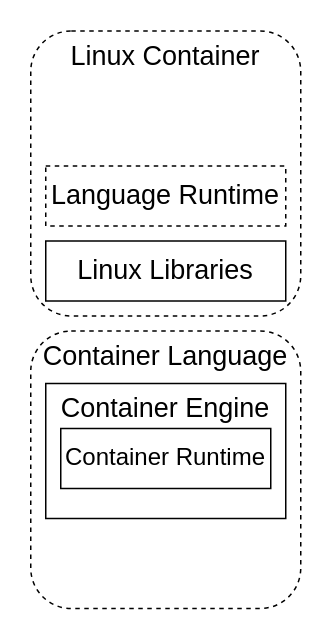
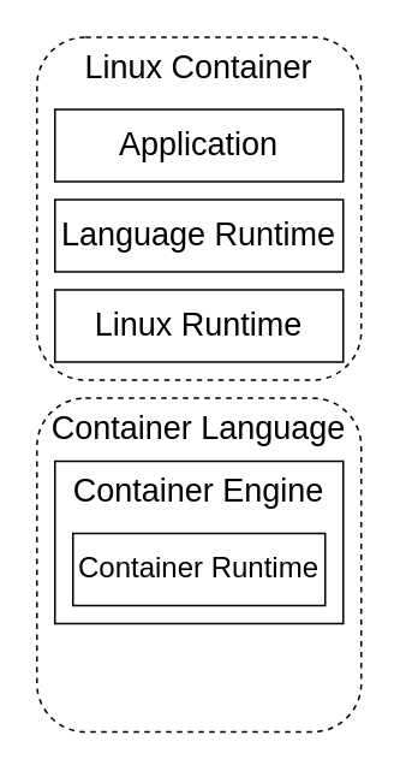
  <mxCell id="0" />
  <mxCell id="1" parent="0" />
  <mxCell id="2" value="&lt;font style=&quot;font-size: 18px&quot;&gt;Container Language&lt;/font&gt;" style="rounded=1;whiteSpace=wrap;html=1;fillColor=none;dashed=1;verticalAlign=top;" parent="1" vertex="1"><mxGeometry x="20" y="220" width="180" height="185" as="geometry" /></mxCell>
  <mxCell id="3" value="&lt;font style=&quot;font-size: 18px&quot;&gt;Linux Container&lt;/font&gt;" style="rounded=1;whiteSpace=wrap;html=1;fillColor=none;dashed=1;verticalAlign=top;" parent="1" vertex="1"><mxGeometry x="20" y="20" width="180" height="190" as="geometry" /></mxCell>
- <mxCell id="4" value="&lt;font style=&quot;font-size: 18px&quot;&gt;Linux Libraries&lt;/font&gt;" style="rounded=0;whiteSpace=wrap;html=1;" parent="1" vertex="1"><mxGeometry x="30" y="160" width="160" height="40" as="geometry" /></mxCell>
- <mxCell id="5" value="&lt;font style=&quot;font-size: 18px&quot;&gt;Language Runtime&lt;/font&gt;" style="rounded=0;whiteSpace=wrap;html=1;dashed=1;" parent="1" vertex="1"><mxGeometry x="30" y="110" width="160" height="40" as="geometry" /></mxCell>
+ <mxCell id="4" value="&lt;font style=&quot;font-size: 18px&quot;&gt;Linux Runtime&lt;/font&gt;" style="rounded=0;whiteSpace=wrap;html=1;" parent="1" vertex="1"><mxGeometry x="30" y="160" width="160" height="40" as="geometry" /></mxCell>
+ <mxCell id="5" value="&lt;font style=&quot;font-size: 18px&quot;&gt;Language Runtime&lt;/font&gt;" style="rounded=0;whiteSpace=wrap;html=1;" parent="1" vertex="1"><mxGeometry x="30" y="110" width="160" height="40" as="geometry" /></mxCell>
+ <mxCell id="6" value="&lt;font style=&quot;font-size: 18px&quot;&gt;Application&lt;/font&gt;" style="rounded=0;whiteSpace=wrap;html=1;" parent="1" vertex="1"><mxGeometry x="30" y="60" width="160" height="40" as="geometry" /></mxCell>
  <mxCell id="7" value="" style="group" vertex="1" connectable="0" parent="1"><mxGeometry x="30" y="255" width="160" height="90" as="geometry" /></mxCell>
  <mxCell id="8" value="&lt;font style=&quot;font-size: 18px&quot;&gt;Container Engine&lt;/font&gt;" style="rounded=0;whiteSpace=wrap;html=1;verticalAlign=top;" parent="7" vertex="1"><mxGeometry width="160" height="90" as="geometry" /></mxCell>
- <mxCell id="9" value="&lt;font style=&quot;font-size: 16px&quot;&gt;Container Runtime&lt;/font&gt;" style="rounded=0;whiteSpace=wrap;html=1;fontSize=17;" vertex="1" parent="7"><mxGeometry x="10" y="30" width="140" height="40" as="geometry" /></mxCell>
+ <mxCell id="9" value="&lt;font style=&quot;font-size: 16px&quot;&gt;Container Runtime&lt;/font&gt;" style="rounded=0;whiteSpace=wrap;html=1;fontSize=17;" vertex="1" parent="7"><mxGeometry x="10" y="40" width="140" height="40" as="geometry" /></mxCell>
